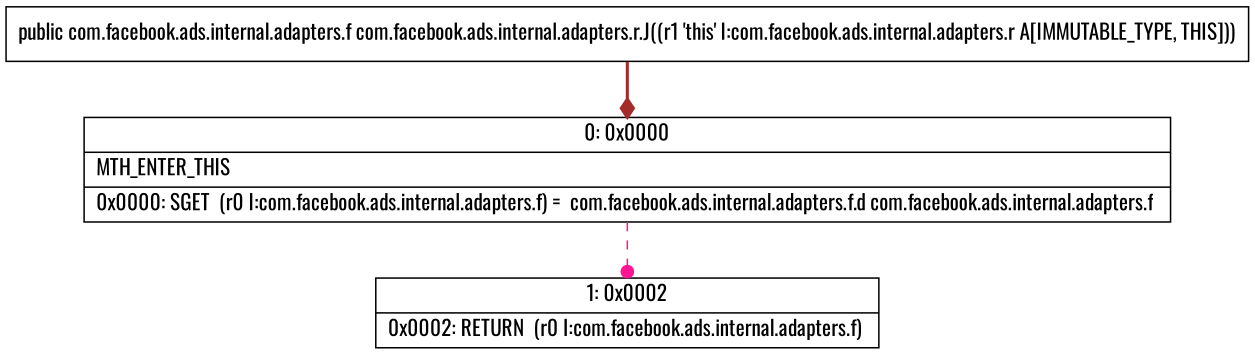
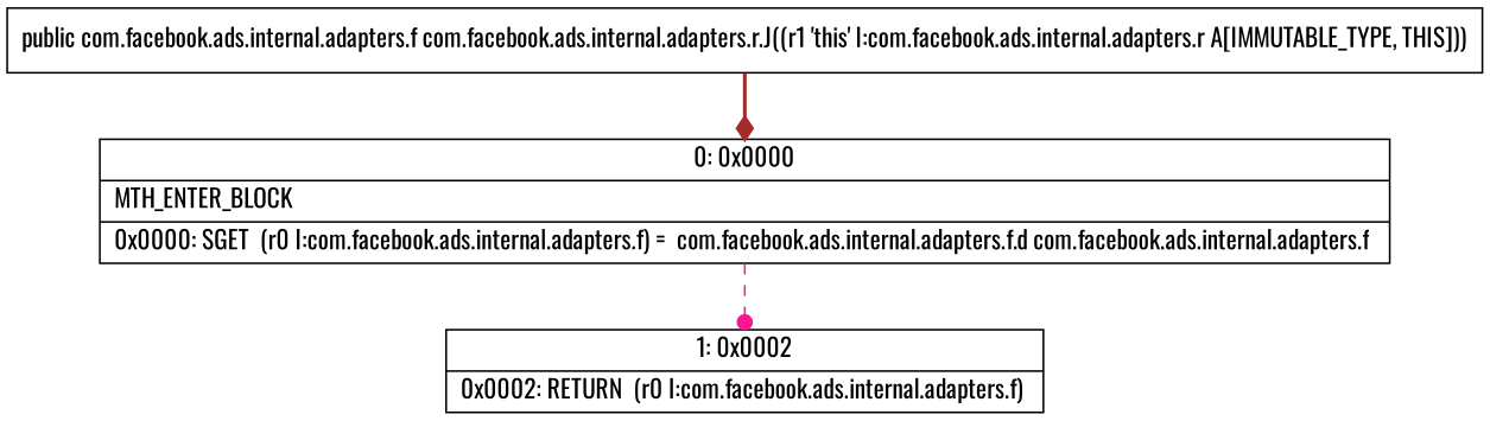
  digraph {
    fontname=Oswald
    node [shape=record fontname=Oswald]
    edge [fontname=Oswald]
-   n1 [label="{0\:\ 0x0000|MTH_ENTER_THIS\l|0x0000: SGET  (r0 I:com.facebook.ads.internal.adapters.f) =  com.facebook.ads.internal.adapters.f.d com.facebook.ads.internal.adapters.f \l}"]
+   n1 [label="{0\:\ 0x0000|MTH_ENTER_BLOCK\l|0x0000: SGET  (r0 I:com.facebook.ads.internal.adapters.f) =  com.facebook.ads.internal.adapters.f.d com.facebook.ads.internal.adapters.f \l}"]
    n2 [label="{1\:\ 0x0002|0x0002: RETURN  (r0 I:com.facebook.ads.internal.adapters.f) \l}"]
    n3 [label="{public com.facebook.ads.internal.adapters.f com.facebook.ads.internal.adapters.r.J((r1 'this' I:com.facebook.ads.internal.adapters.r A[IMMUTABLE_TYPE, THIS])) }"]
    n1 -> n2 [color=deeppink style=dashed arrowhead=dot]
    n3 -> n1 [color=brown style=bold arrowhead=diamond]
  }
